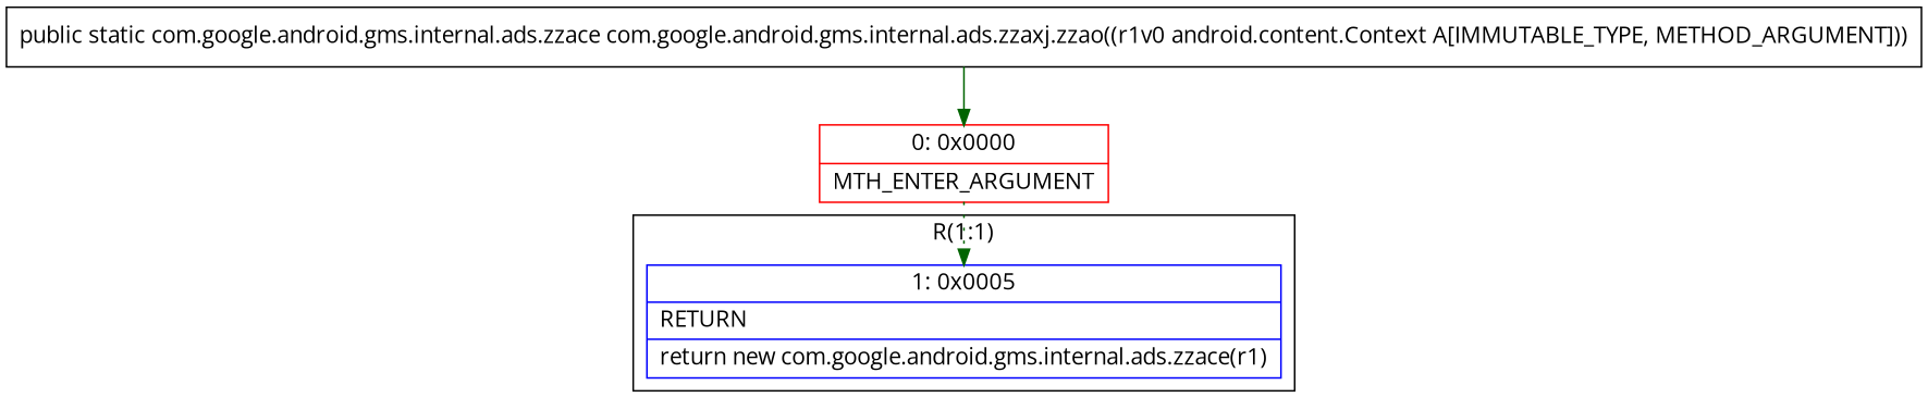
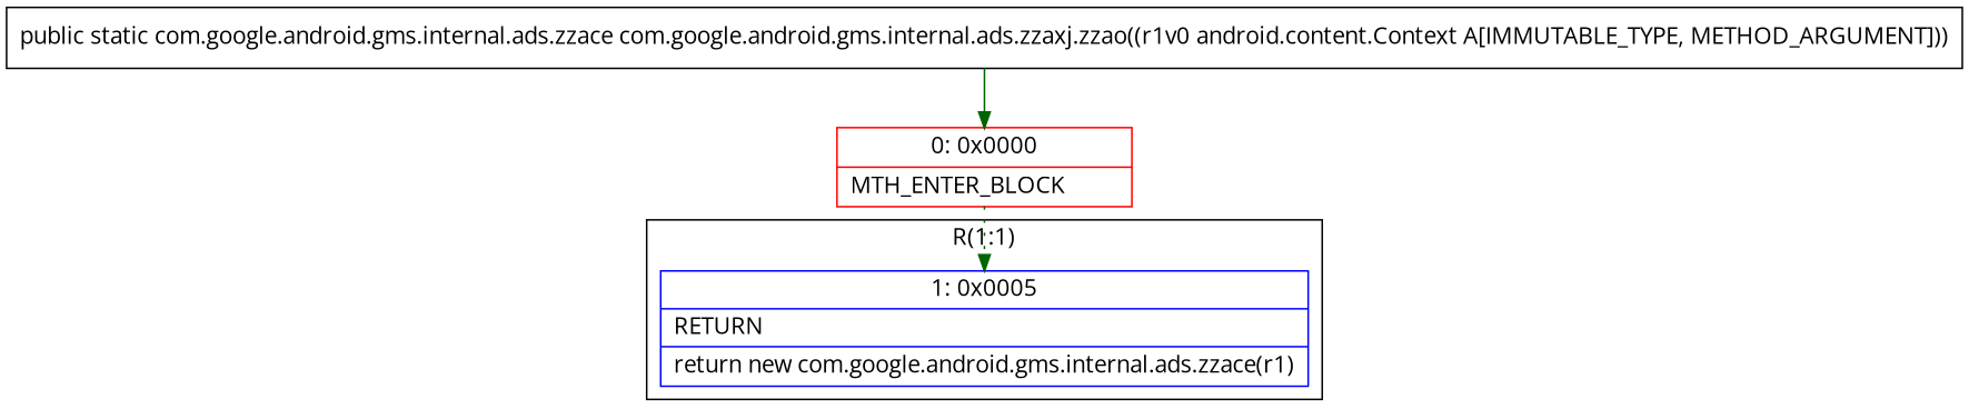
  digraph {
    fontname="Open Sans"
    node [shape=record fontname="Open Sans"]
    edge [color=darkgreen arrowhead=normal fontname="Open Sans"]
    n1 [color=blue label="{1\:\ 0x0005|RETURN\l|return new com.google.android.gms.internal.ads.zzace(r1)\l}"]
-   n2 [color=red label="{0\:\ 0x0000|MTH_ENTER_ARGUMENT\l}"]
+   n2 [color=red label="{0\:\ 0x0000|MTH_ENTER_BLOCK\l}"]
    n3 [label="{public static com.google.android.gms.internal.ads.zzace com.google.android.gms.internal.ads.zzaxj.zzao((r1v0 android.content.Context A[IMMUTABLE_TYPE, METHOD_ARGUMENT])) }"]
    subgraph cluster_1 {
      label="R(1:1)"
      n1
    }
    n2 -> n1 [style=dotted]
    n3 -> n2 [style=solid]
  }
